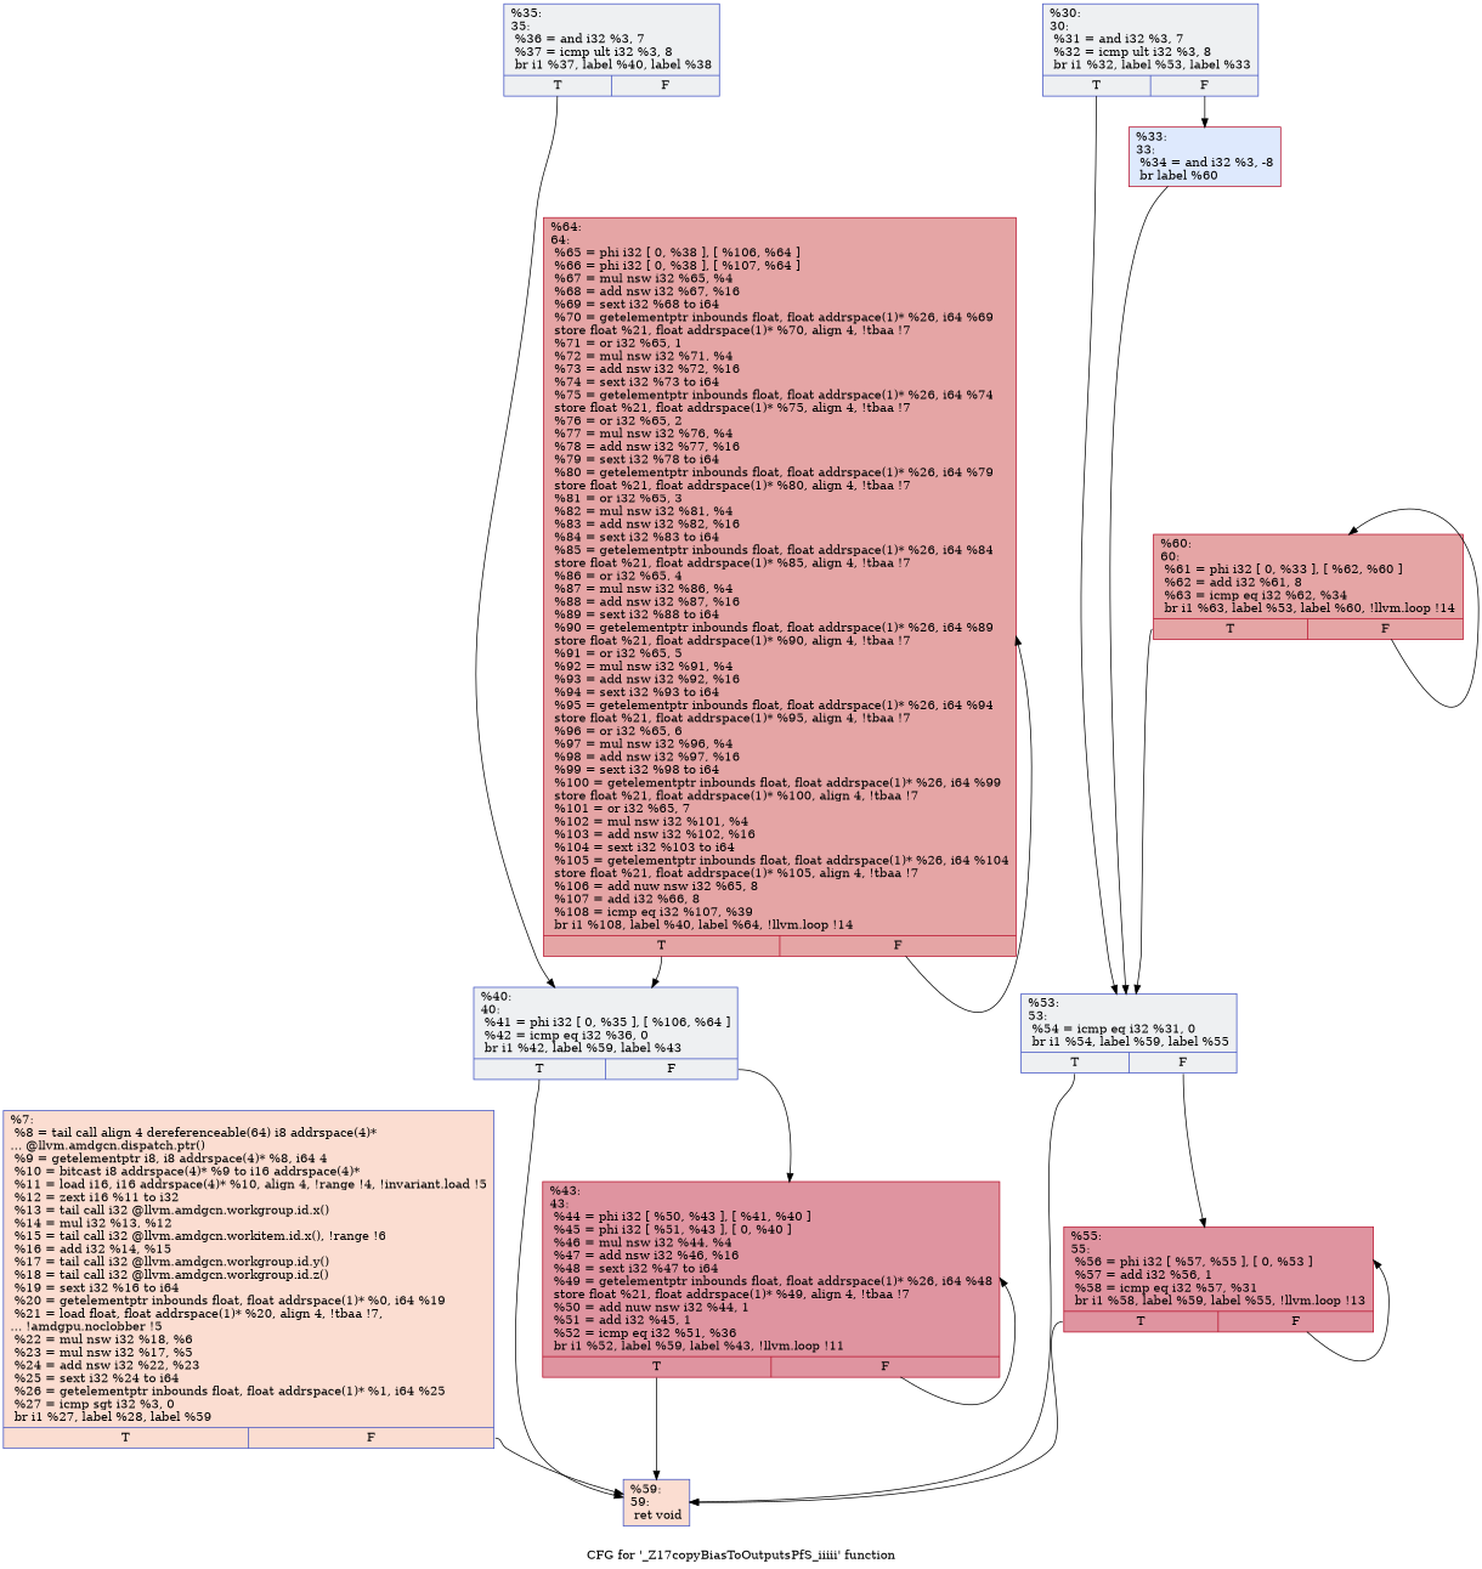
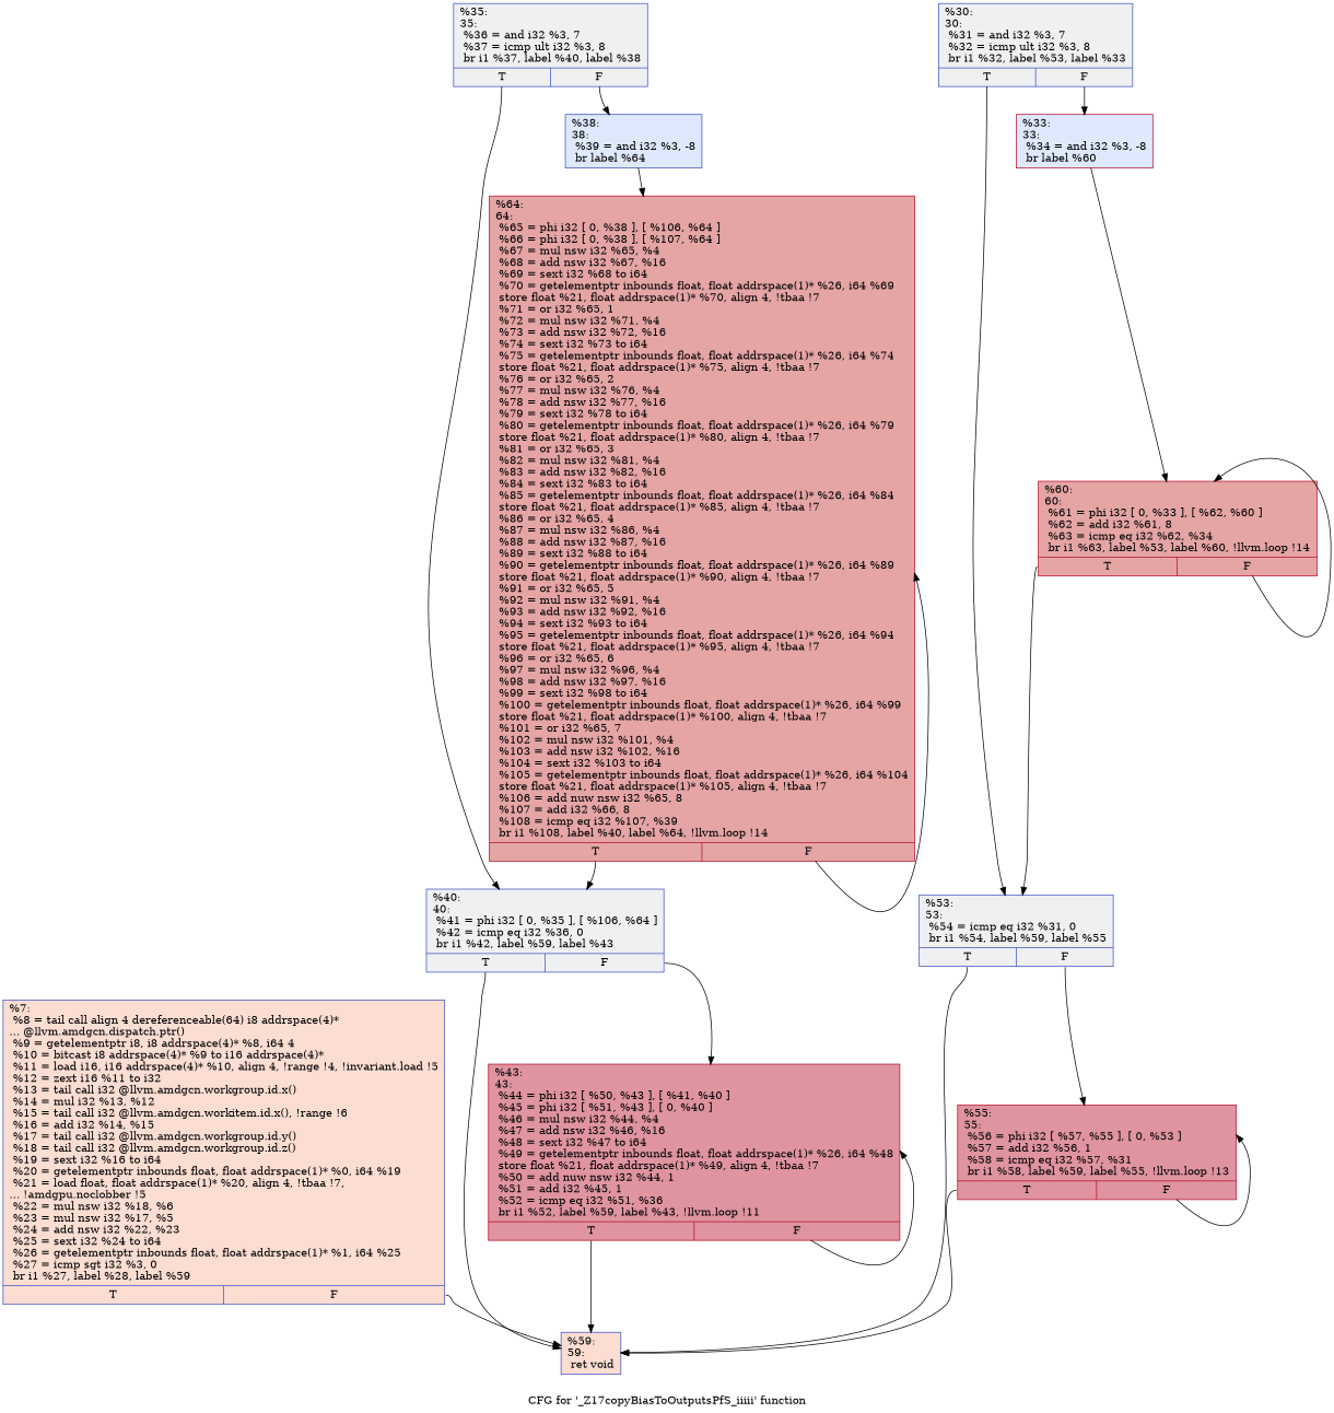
  digraph {
    label="CFG for '_Z17copyBiasToOutputsPfS_iiiii' function"
    node [color="#3d50c3ff" fillcolor="#d9dce170" shape=record style=filled]
    edge [tailport=s0]
    n1 [fillcolor="#f7b39670" label="{%7:\l  %8 = tail call align 4 dereferenceable(64) i8 addrspace(4)*\l... @llvm.amdgcn.dispatch.ptr()\l  %9 = getelementptr i8, i8 addrspace(4)* %8, i64 4\l  %10 = bitcast i8 addrspace(4)* %9 to i16 addrspace(4)*\l  %11 = load i16, i16 addrspace(4)* %10, align 4, !range !4, !invariant.load !5\l  %12 = zext i16 %11 to i32\l  %13 = tail call i32 @llvm.amdgcn.workgroup.id.x()\l  %14 = mul i32 %13, %12\l  %15 = tail call i32 @llvm.amdgcn.workitem.id.x(), !range !6\l  %16 = add i32 %14, %15\l  %17 = tail call i32 @llvm.amdgcn.workgroup.id.y()\l  %18 = tail call i32 @llvm.amdgcn.workgroup.id.z()\l  %19 = sext i32 %16 to i64\l  %20 = getelementptr inbounds float, float addrspace(1)* %0, i64 %19\l  %21 = load float, float addrspace(1)* %20, align 4, !tbaa !7,\l... !amdgpu.noclobber !5\l  %22 = mul nsw i32 %18, %6\l  %23 = mul nsw i32 %17, %5\l  %24 = add nsw i32 %22, %23\l  %25 = sext i32 %24 to i64\l  %26 = getelementptr inbounds float, float addrspace(1)* %1, i64 %25\l  %27 = icmp sgt i32 %3, 0\l  br i1 %27, label %28, label %59\l|{<s0>T|<s1>F}}"]
    n2 [fillcolor="#f7b39670" label="{%59:\l59:                                               \l  ret void\l}"]
    n3 [label="{%35:\l35:                                               \l  %36 = and i32 %3, 7\l  %37 = icmp ult i32 %3, 8\l  br i1 %37, label %40, label %38\l|{<s0>T|<s1>F}}"]
    n4 [label="{%40:\l40:                                               \l  %41 = phi i32 [ 0, %35 ], [ %106, %64 ]\l  %42 = icmp eq i32 %36, 0\l  br i1 %42, label %59, label %43\l|{<s0>T|<s1>F}}"]
+   n5 [fillcolor="#b5cdfa70" label="{%38:\l38:                                               \l  %39 = and i32 %3, -8\l  br label %64\l}"]
    n6 [label="{%30:\l30:                                               \l  %31 = and i32 %3, 7\l  %32 = icmp ult i32 %3, 8\l  br i1 %32, label %53, label %33\l|{<s0>T|<s1>F}}"]
    n7 [label="{%53:\l53:                                               \l  %54 = icmp eq i32 %31, 0\l  br i1 %54, label %59, label %55\l|{<s0>T|<s1>F}}"]
    n8 [color="#b70d28ff" fillcolor="#b5cdfa70" label="{%33:\l33:                                               \l  %34 = and i32 %3, -8\l  br label %60\l}"]
    n9 [color="#b70d28ff" fillcolor="#b70d2870" label="{%43:\l43:                                               \l  %44 = phi i32 [ %50, %43 ], [ %41, %40 ]\l  %45 = phi i32 [ %51, %43 ], [ 0, %40 ]\l  %46 = mul nsw i32 %44, %4\l  %47 = add nsw i32 %46, %16\l  %48 = sext i32 %47 to i64\l  %49 = getelementptr inbounds float, float addrspace(1)* %26, i64 %48\l  store float %21, float addrspace(1)* %49, align 4, !tbaa !7\l  %50 = add nuw nsw i32 %44, 1\l  %51 = add i32 %45, 1\l  %52 = icmp eq i32 %51, %36\l  br i1 %52, label %59, label %43, !llvm.loop !11\l|{<s0>T|<s1>F}}"]
    n10 [color="#b70d28ff" fillcolor="#c5333470" label="{%64:\l64:                                               \l  %65 = phi i32 [ 0, %38 ], [ %106, %64 ]\l  %66 = phi i32 [ 0, %38 ], [ %107, %64 ]\l  %67 = mul nsw i32 %65, %4\l  %68 = add nsw i32 %67, %16\l  %69 = sext i32 %68 to i64\l  %70 = getelementptr inbounds float, float addrspace(1)* %26, i64 %69\l  store float %21, float addrspace(1)* %70, align 4, !tbaa !7\l  %71 = or i32 %65, 1\l  %72 = mul nsw i32 %71, %4\l  %73 = add nsw i32 %72, %16\l  %74 = sext i32 %73 to i64\l  %75 = getelementptr inbounds float, float addrspace(1)* %26, i64 %74\l  store float %21, float addrspace(1)* %75, align 4, !tbaa !7\l  %76 = or i32 %65, 2\l  %77 = mul nsw i32 %76, %4\l  %78 = add nsw i32 %77, %16\l  %79 = sext i32 %78 to i64\l  %80 = getelementptr inbounds float, float addrspace(1)* %26, i64 %79\l  store float %21, float addrspace(1)* %80, align 4, !tbaa !7\l  %81 = or i32 %65, 3\l  %82 = mul nsw i32 %81, %4\l  %83 = add nsw i32 %82, %16\l  %84 = sext i32 %83 to i64\l  %85 = getelementptr inbounds float, float addrspace(1)* %26, i64 %84\l  store float %21, float addrspace(1)* %85, align 4, !tbaa !7\l  %86 = or i32 %65, 4\l  %87 = mul nsw i32 %86, %4\l  %88 = add nsw i32 %87, %16\l  %89 = sext i32 %88 to i64\l  %90 = getelementptr inbounds float, float addrspace(1)* %26, i64 %89\l  store float %21, float addrspace(1)* %90, align 4, !tbaa !7\l  %91 = or i32 %65, 5\l  %92 = mul nsw i32 %91, %4\l  %93 = add nsw i32 %92, %16\l  %94 = sext i32 %93 to i64\l  %95 = getelementptr inbounds float, float addrspace(1)* %26, i64 %94\l  store float %21, float addrspace(1)* %95, align 4, !tbaa !7\l  %96 = or i32 %65, 6\l  %97 = mul nsw i32 %96, %4\l  %98 = add nsw i32 %97, %16\l  %99 = sext i32 %98 to i64\l  %100 = getelementptr inbounds float, float addrspace(1)* %26, i64 %99\l  store float %21, float addrspace(1)* %100, align 4, !tbaa !7\l  %101 = or i32 %65, 7\l  %102 = mul nsw i32 %101, %4\l  %103 = add nsw i32 %102, %16\l  %104 = sext i32 %103 to i64\l  %105 = getelementptr inbounds float, float addrspace(1)* %26, i64 %104\l  store float %21, float addrspace(1)* %105, align 4, !tbaa !7\l  %106 = add nuw nsw i32 %65, 8\l  %107 = add i32 %66, 8\l  %108 = icmp eq i32 %107, %39\l  br i1 %108, label %40, label %64, !llvm.loop !14\l|{<s0>T|<s1>F}}"]
    n11 [color="#b70d28ff" fillcolor="#b70d2870" label="{%55:\l55:                                               \l  %56 = phi i32 [ %57, %55 ], [ 0, %53 ]\l  %57 = add i32 %56, 1\l  %58 = icmp eq i32 %57, %31\l  br i1 %58, label %59, label %55, !llvm.loop !13\l|{<s0>T|<s1>F}}"]
    n12 [color="#b70d28ff" fillcolor="#c5333470" label="{%60:\l60:                                               \l  %61 = phi i32 [ 0, %33 ], [ %62, %60 ]\l  %62 = add i32 %61, 8\l  %63 = icmp eq i32 %62, %34\l  br i1 %63, label %53, label %60, !llvm.loop !14\l|{<s0>T|<s1>F}}"]
    n1 -> n2 [tailport=s1]
    n3 -> n4
+   n3 -> n5 [tailport=s1]
    n4 -> n2
    n4 -> n9 [tailport=s1]
+   n5 -> n10
    n6 -> n7
    n6 -> n8 [tailport=s1]
    n7 -> n2
    n7 -> n11 [tailport=s1]
-   n8 -> n7
+   n8 -> n12
    n9 -> n2
    n9 -> n9 [tailport=s1]
    n10 -> n4
    n10 -> n10 [tailport=s1]
    n11 -> n2
    n11 -> n11 [tailport=s1]
    n12 -> n7
    n12 -> n12 [tailport=s1]
  }
